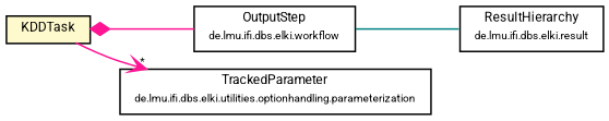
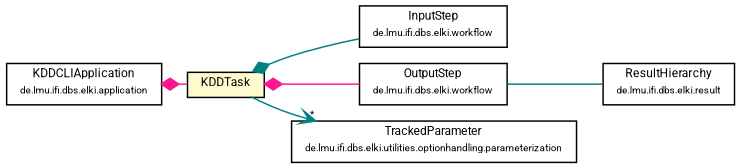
  digraph {
    fontname="Liberation Mono"
    nodesep=0.15
    rankdir=LR
    ranksep=0.25
    node [fontcolor=black fontname="Liberation Mono" fontsize=8 margin=0 shape=plaintext]
    edge [arrowhead=none color=deeppink fontname="Liberation Mono" fontsize=7 labelfontname=Roboto labelfontsize=7 weight=6 arrowtail=diamond dir=back]
+   n1 [height=0 label=<<table title="de.lmu.ifi.dbs.elki.workflow.InputStep" border="0" cellborder="1" cellspacing="0" cellpadding="2" href="workflow/InputStep.html" target="_parent"> 		<tr><td><table border="0" cellspacing="0" cellpadding="1"> 		<tr><td align="center" balign="center"> <font face="Roboto">InputStep</font> </td></tr> 		<tr><td align="center" balign="center"> <font face="Roboto" point-size="7.0">de.lmu.ifi.dbs.elki.workflow</font> </td></tr> 		</table></td></tr> 		</table>> width=0]
    n2 [height=0 label=<<table title="de.lmu.ifi.dbs.elki.workflow.OutputStep" border="0" cellborder="1" cellspacing="0" cellpadding="2" href="workflow/OutputStep.html" target="_parent"> 		<tr><td><table border="0" cellspacing="0" cellpadding="1"> 		<tr><td align="center" balign="center"> <font face="Roboto">OutputStep</font> </td></tr> 		<tr><td align="center" balign="center"> <font face="Roboto" point-size="7.0">de.lmu.ifi.dbs.elki.workflow</font> </td></tr> 		</table></td></tr> 		</table>> width=0]
    n3 [height=0 label=<<table title="de.lmu.ifi.dbs.elki.result.ResultHierarchy" border="0" cellborder="1" cellspacing="0" cellpadding="2" href="result/ResultHierarchy.html" target="_parent"> 		<tr><td><table border="0" cellspacing="0" cellpadding="1"> 		<tr><td align="center" balign="center"> <font face="Roboto">ResultHierarchy</font> </td></tr> 		<tr><td align="center" balign="center"> <font face="Roboto" point-size="7.0">de.lmu.ifi.dbs.elki.result</font> </td></tr> 		</table></td></tr> 		</table>> width=0]
+   n4 [height=0 label=<<table title="de.lmu.ifi.dbs.elki.application.KDDCLIApplication" border="0" cellborder="1" cellspacing="0" cellpadding="2" href="application/KDDCLIApplication.html" target="_parent"> 		<tr><td><table border="0" cellspacing="0" cellpadding="1"> 		<tr><td align="center" balign="center"> <font face="Roboto">KDDCLIApplication</font> </td></tr> 		<tr><td align="center" balign="center"> <font face="Roboto" point-size="7.0">de.lmu.ifi.dbs.elki.application</font> </td></tr> 		</table></td></tr> 		</table>> width=0]
    n5 [height=0 label=<<table title="de.lmu.ifi.dbs.elki.KDDTask" border="0" cellborder="1" cellspacing="0" cellpadding="2" bgcolor="lemonChiffon" href="KDDTask.html" target="_parent"> 		<tr><td><table border="0" cellspacing="0" cellpadding="1"> 		<tr><td align="center" balign="center"> <font face="Roboto">KDDTask</font> </td></tr> 		</table></td></tr> 		</table>> width=0]
    n6 [height=0 label=<<table title="de.lmu.ifi.dbs.elki.utilities.optionhandling.parameterization.TrackedParameter" border="0" cellborder="1" cellspacing="0" cellpadding="2" href="utilities/optionhandling/parameterization/TrackedParameter.html" target="_parent"> 		<tr><td><table border="0" cellspacing="0" cellpadding="1"> 		<tr><td align="center" balign="center"> <font face="Roboto">TrackedParameter</font> </td></tr> 		<tr><td align="center" balign="center"> <font face="Roboto" point-size="7.0">de.lmu.ifi.dbs.elki.utilities.optionhandling.parameterization</font> </td></tr> 		</table></td></tr> 		</table>> width=0]
    n2 -> n3 [color=teal weight=2 arrowtail="" dir=""]
+   n4 -> n5
+   n5 -> n1 [color=teal]
    n5 -> n2
-   n5 -> n6 [arrowhead=open headlabel="*" weight=1 arrowtail="" dir=""]
+   n5 -> n6 [arrowhead=open color=teal headlabel="*" weight=1 arrowtail="" dir=""]
  }
